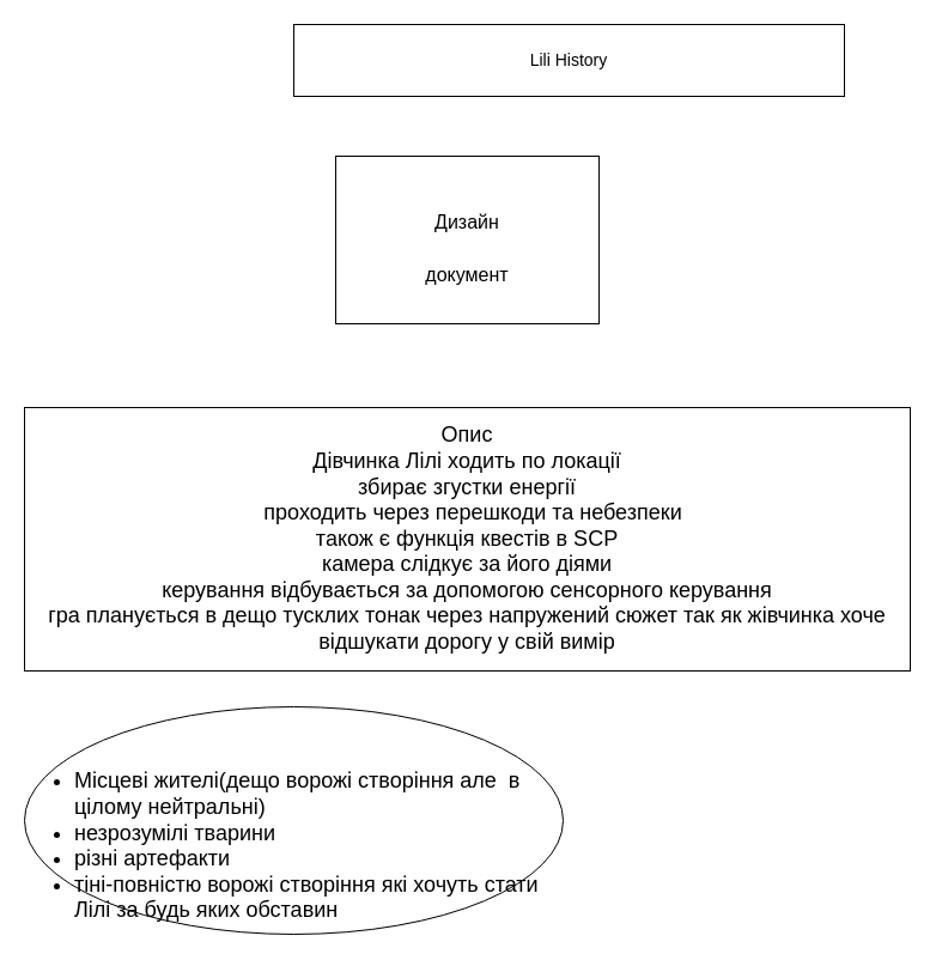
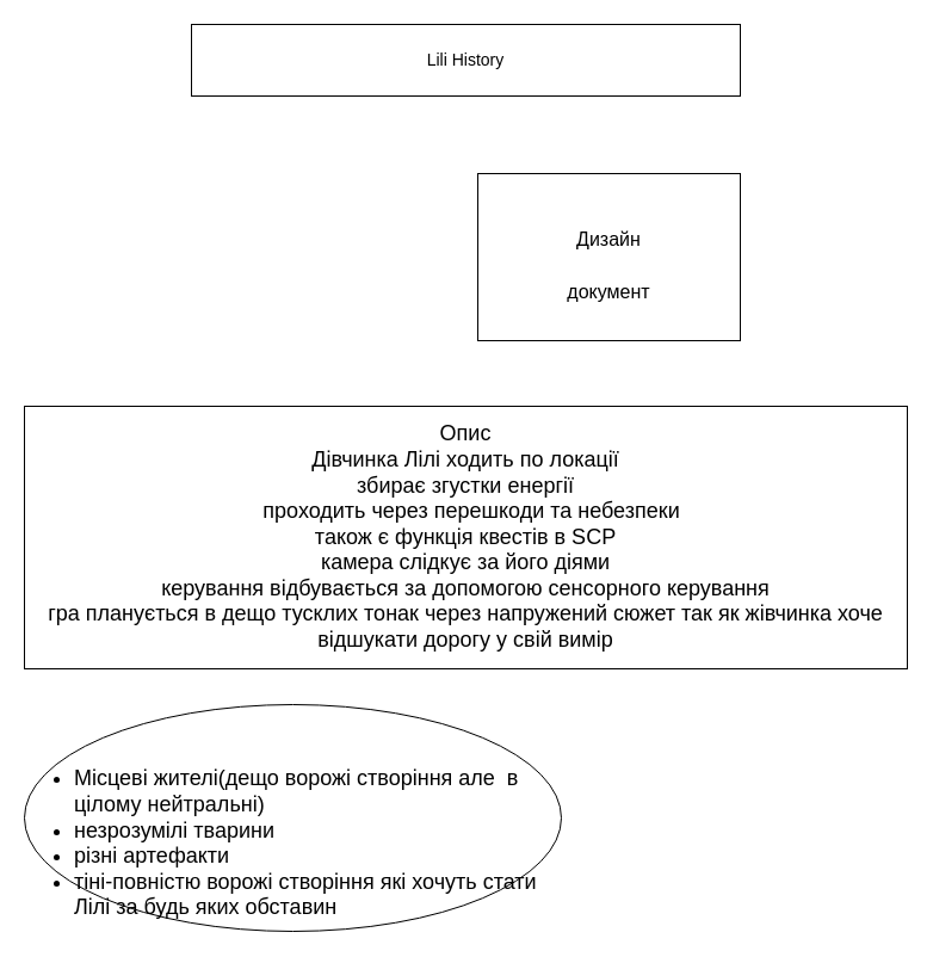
  <mxCell id="0" />
  <mxCell id="1" parent="0" />
- <mxCell id="2" value="Lili History" style="rounded=0;whiteSpace=wrap;html=1;fontSize=14;" vertex="1" parent="1"><mxGeometry x="245" y="20" width="460" height="60" as="geometry" /></mxCell>
- <mxCell id="3" value="&lt;font size=&quot;3&quot;&gt;Дизайн&lt;br&gt;документ&lt;br&gt;&lt;/font&gt;" style="rounded=0;whiteSpace=wrap;html=1;fontSize=36;" vertex="1" parent="1"><mxGeometry x="280" y="130" width="220" height="140" as="geometry" /></mxCell>
+ <mxCell id="2" value="Lili History" style="rounded=0;whiteSpace=wrap;html=1;fontSize=14;" vertex="1" parent="1"><mxGeometry x="160" y="20" width="460" height="60" as="geometry" /></mxCell>
+ <mxCell id="3" value="&lt;font size=&quot;3&quot;&gt;Дизайн&lt;br&gt;документ&lt;br&gt;&lt;/font&gt;" style="rounded=0;whiteSpace=wrap;html=1;fontSize=36;" vertex="1" parent="1"><mxGeometry x="400" y="145" width="220" height="140" as="geometry" /></mxCell>
  <mxCell id="4" value="Опис&lt;br&gt;Дівчинка Лілі ходить по локації&lt;br&gt;збирає згустки енергії&lt;br&gt;&amp;nbsp; проходить через перешкоди та небезпеки&lt;br&gt;також є функція квестів в SCP&lt;br&gt;камера слідкує за його діями&lt;br&gt;керування відбувається за допомогою сенсорного керування&lt;br&gt;гра планується в дещо тусклих тонак через напружений сюжет так як жівчинка хоче відшукати дорогу у свій вимір&lt;br&gt;" style="rounded=0;whiteSpace=wrap;html=1;fontSize=18;" vertex="1" parent="1"><mxGeometry x="20" y="340" width="740" height="220" as="geometry" /></mxCell>
  <mxCell id="5" value="&lt;br&gt;&lt;br&gt;&lt;ul&gt;&lt;li&gt;Місцеві жителі(дещо ворожі створіння але&amp;nbsp; в цілому нейтральні)&lt;br&gt;&lt;/li&gt;&lt;li&gt;незрозумілі тварини&lt;br&gt;&lt;/li&gt;&lt;li&gt;різні артефакти&lt;/li&gt;&lt;li&gt;тіні-повністю ворожі створіння які хочуть стати Лілі за будь яких обставин&lt;/li&gt;&lt;/ul&gt;" style="ellipse;whiteSpace=wrap;html=1;fontSize=18;align=left;" vertex="1" parent="1"><mxGeometry x="20" y="590" width="450" height="190" as="geometry" /></mxCell>
